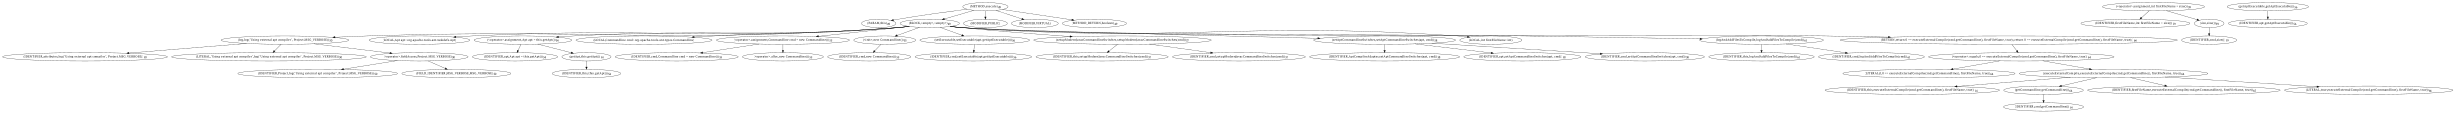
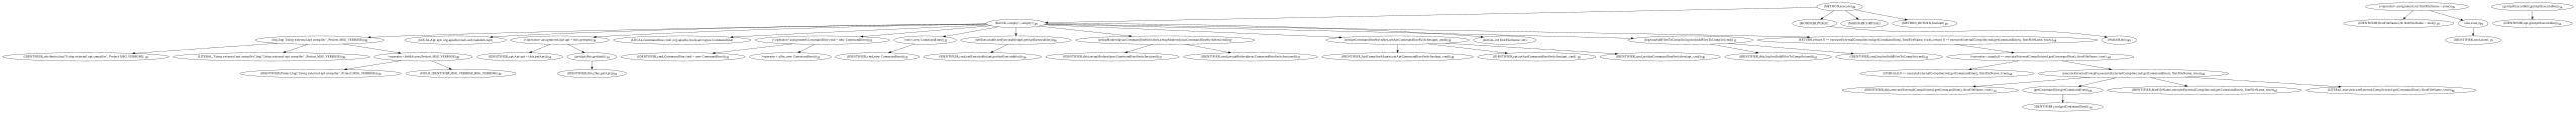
  digraph {
    fontname="PT Serif"
    node [fontname="PT Serif"]
    edge [fontname="PT Serif"]
    n1 [label=<(METHOD,execute)<SUB>49</SUB>>]
    n2 [label=<(PARAM,this)<SUB>49</SUB>>]
    n3 [label=<(BLOCK,&lt;empty&gt;,&lt;empty&gt;)<SUB>49</SUB>>]
    n4 [label=<(MODIFIER,PUBLIC)>]
    n5 [label=<(MODIFIER,VIRTUAL)>]
    n6 [label=<(METHOD_RETURN,boolean)<SUB>49</SUB>>]
    n7 [label=<(log,log(&quot;Using external apt compiler&quot;, Project.MSG_VERBOSE))<SUB>50</SUB>>]
    n8 [label=<(LOCAL,Apt apt: org.apache.tools.ant.taskdefs.Apt)>]
    n9 [label=<(&lt;operator&gt;.assignment,Apt apt = this.getApt())<SUB>54</SUB>>]
    n10 [label=<(LOCAL,Commandline cmd: org.apache.tools.ant.types.Commandline)>]
    n11 [label=<(&lt;operator&gt;.assignment,Commandline cmd = new Commandline())<SUB>55</SUB>>]
    n12 [label=<(&lt;init&gt;,new Commandline())<SUB>55</SUB>>]
    n13 [label=<(setExecutable,setExecutable(apt.getAptExecutable()))<SUB>56</SUB>>]
    n14 [label=<(setupModernJavacCommandlineSwitches,setupModernJavacCommandlineSwitches(cmd))<SUB>57</SUB>>]
    n15 [label=<(setAptCommandlineSwitches,setAptCommandlineSwitches(apt, cmd))<SUB>58</SUB>>]
    n16 [label=<(LOCAL,int firstFileName: int)>]
    n17 [label=<(logAndAddFilesToCompile,logAndAddFilesToCompile(cmd))<SUB>61</SUB>>]
    n18 [label=<(RETURN,return 0 == executeExternalCompile(cmd.getCommandline(), firstFileName, true);,return 0 == executeExternalCompile(cmd.getCommandline(), firstFileName, true);)<SUB>64</SUB>>]
    n19 [label=<(IDENTIFIER,attributes,log(&quot;Using external apt compiler&quot;, Project.MSG_VERBOSE))<SUB>50</SUB>>]
    n20 [label=<(LITERAL,&quot;Using external apt compiler&quot;,log(&quot;Using external apt compiler&quot;, Project.MSG_VERBOSE))<SUB>50</SUB>>]
    n21 [label=<(&lt;operator&gt;.fieldAccess,Project.MSG_VERBOSE)<SUB>50</SUB>>]
    n22 [label=<(IDENTIFIER,apt,Apt apt = this.getApt())<SUB>54</SUB>>]
    n23 [label=<(getApt,this.getApt())<SUB>54</SUB>>]
    n24 [label=<(IDENTIFIER,cmd,Commandline cmd = new Commandline())<SUB>55</SUB>>]
    n25 [label=<(&lt;operator&gt;.alloc,new Commandline())<SUB>55</SUB>>]
    n26 [label=<(IDENTIFIER,cmd,new Commandline())<SUB>55</SUB>>]
    n27 [label=<(IDENTIFIER,cmd,setExecutable(apt.getAptExecutable()))<SUB>56</SUB>>]
    n28 [label=<(IDENTIFIER,this,setupModernJavacCommandlineSwitches(cmd))<SUB>57</SUB>>]
    n29 [label=<(IDENTIFIER,cmd,setupModernJavacCommandlineSwitches(cmd))<SUB>57</SUB>>]
    n30 [label=<(IDENTIFIER,AptCompilerAdapter,setAptCommandlineSwitches(apt, cmd))<SUB>58</SUB>>]
    n31 [label=<(IDENTIFIER,apt,setAptCommandlineSwitches(apt, cmd))<SUB>58</SUB>>]
    n32 [label=<(IDENTIFIER,cmd,setAptCommandlineSwitches(apt, cmd))<SUB>58</SUB>>]
    n33 [label=<(&lt;operator&gt;.assignment,int firstFileName = size())<SUB>59</SUB>>]
    n34 [label=<(IDENTIFIER,firstFileName,int firstFileName = size())<SUB>59</SUB>>]
    n35 [label=<(size,size())<SUB>59</SUB>>]
    n36 [label=<(IDENTIFIER,this,logAndAddFilesToCompile(cmd))<SUB>61</SUB>>]
    n37 [label=<(IDENTIFIER,cmd,logAndAddFilesToCompile(cmd))<SUB>61</SUB>>]
    n38 [label=<(&lt;operator&gt;.equals,0 == executeExternalCompile(cmd.getCommandline(), firstFileName, true))<SUB>64</SUB>>]
    n39 [label=<(IDENTIFIER,Project,log(&quot;Using external apt compiler&quot;, Project.MSG_VERBOSE))<SUB>50</SUB>>]
    n40 [label=<(FIELD_IDENTIFIER,MSG_VERBOSE,MSG_VERBOSE)<SUB>50</SUB>>]
    n41 [label=<(IDENTIFIER,this,this.getApt())<SUB>54</SUB>>]
    n42 [label=<(getAptExecutable,getAptExecutable())<SUB>56</SUB>>]
    n43 [label=<(IDENTIFIER,apt,getAptExecutable())<SUB>56</SUB>>]
    n44 [label=<(IDENTIFIER,cmd,size())<SUB>59</SUB>>]
    n45 [label=<(LITERAL,0,0 == executeExternalCompile(cmd.getCommandline(), firstFileName, true))<SUB>64</SUB>>]
    n46 [label=<(executeExternalCompile,executeExternalCompile(cmd.getCommandline(), firstFileName, true))<SUB>64</SUB>>]
    n47 [label=<(IDENTIFIER,this,executeExternalCompile(cmd.getCommandline(), firstFileName, true))<SUB>64</SUB>>]
    n48 [label=<(getCommandline,getCommandline())<SUB>64</SUB>>]
    n49 [label=<(IDENTIFIER,firstFileName,executeExternalCompile(cmd.getCommandline(), firstFileName, true))<SUB>65</SUB>>]
    n50 [label=<(LITERAL,true,executeExternalCompile(cmd.getCommandline(), firstFileName, true))<SUB>66</SUB>>]
    n51 [label=<(IDENTIFIER,cmd,getCommandline())<SUB>64</SUB>>]
-   n1 -> n2
+   n4 -> n2
    n1 -> n3
    n1 -> n4
    n1 -> n5
    n1 -> n6
    n3 -> n7
    n3 -> n8
    n3 -> n9
    n3 -> n10
    n3 -> n11
    n3 -> n12
    n3 -> n13
    n3 -> n14
    n3 -> n15
    n3 -> n16
    n3 -> n17
    n3 -> n18
    n7 -> n19
    n7 -> n20
    n7 -> n21
    n9 -> n22
    n9 -> n23
    n11 -> n24
    n11 -> n25
    n12 -> n26
    n13 -> n27
    n14 -> n28
    n14 -> n29
    n15 -> n30
    n15 -> n31
    n15 -> n32
    n17 -> n36
    n17 -> n37
    n18 -> n38
    n21 -> n39
    n21 -> n40
    n23 -> n41
    n33 -> n34
    n33 -> n35
    n35 -> n44
    n38 -> n45
    n38 -> n46
    n42 -> n43
    n46 -> n47
    n46 -> n48
    n46 -> n49
    n46 -> n50
    n48 -> n51
  }
